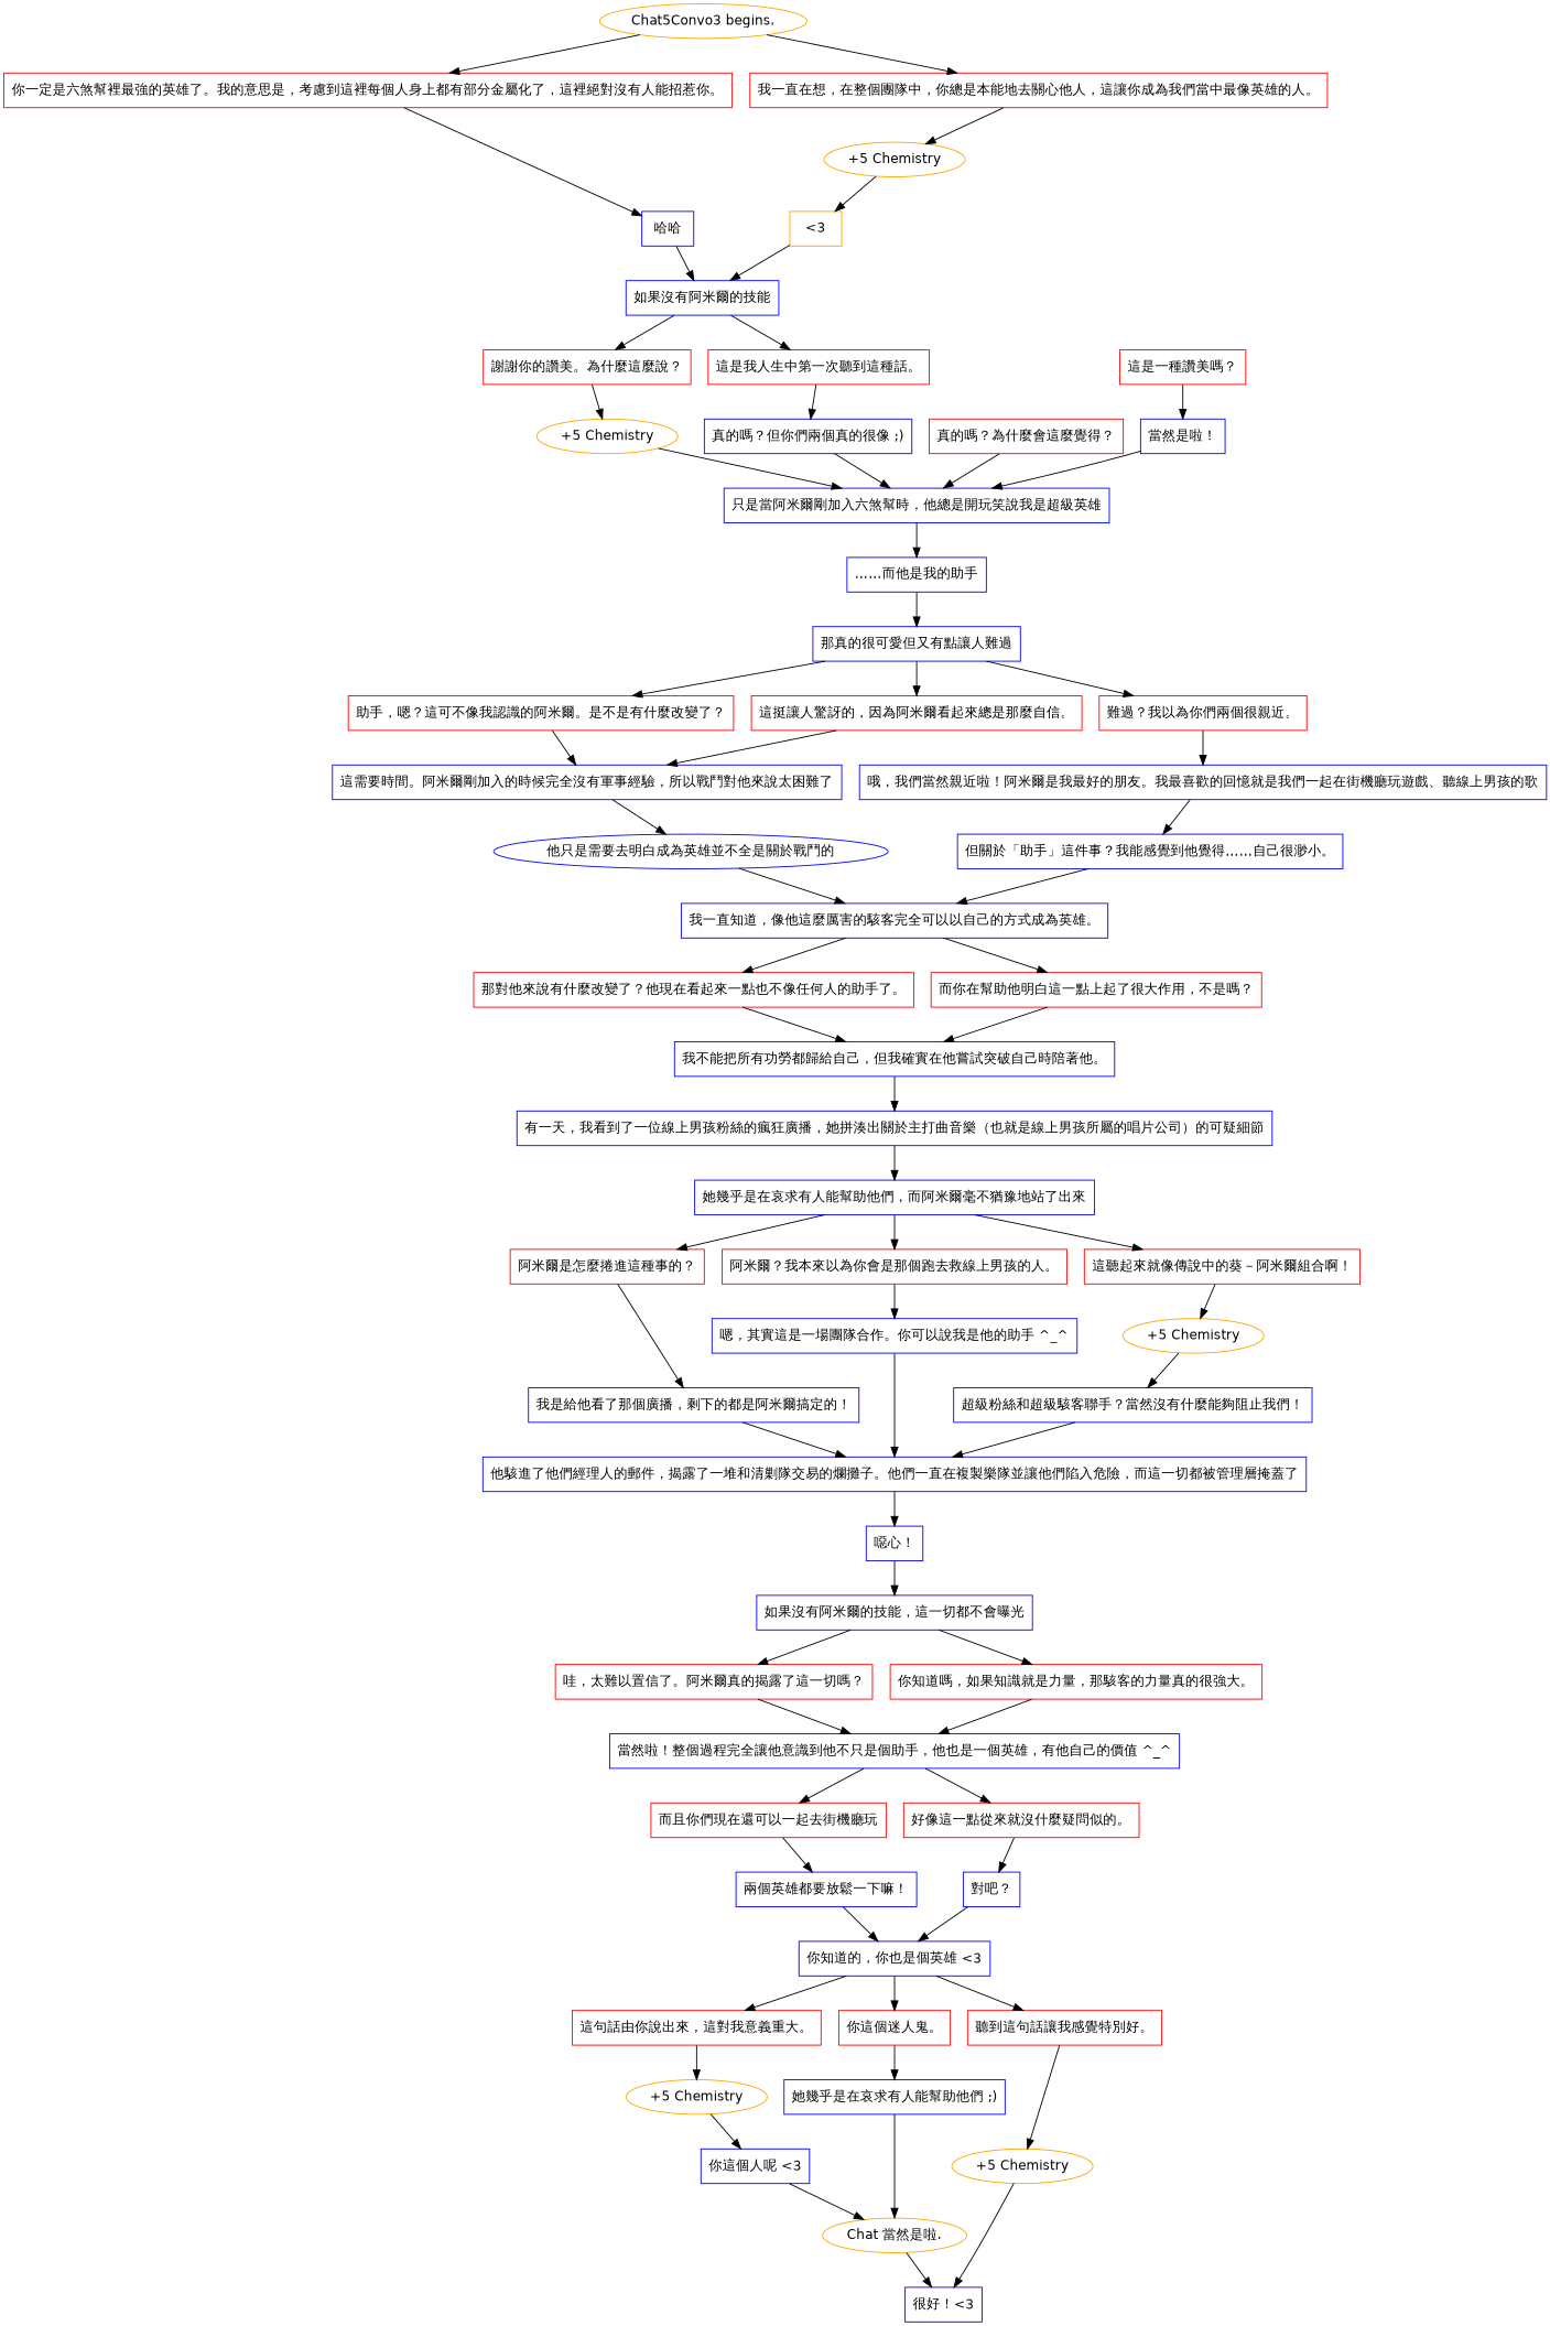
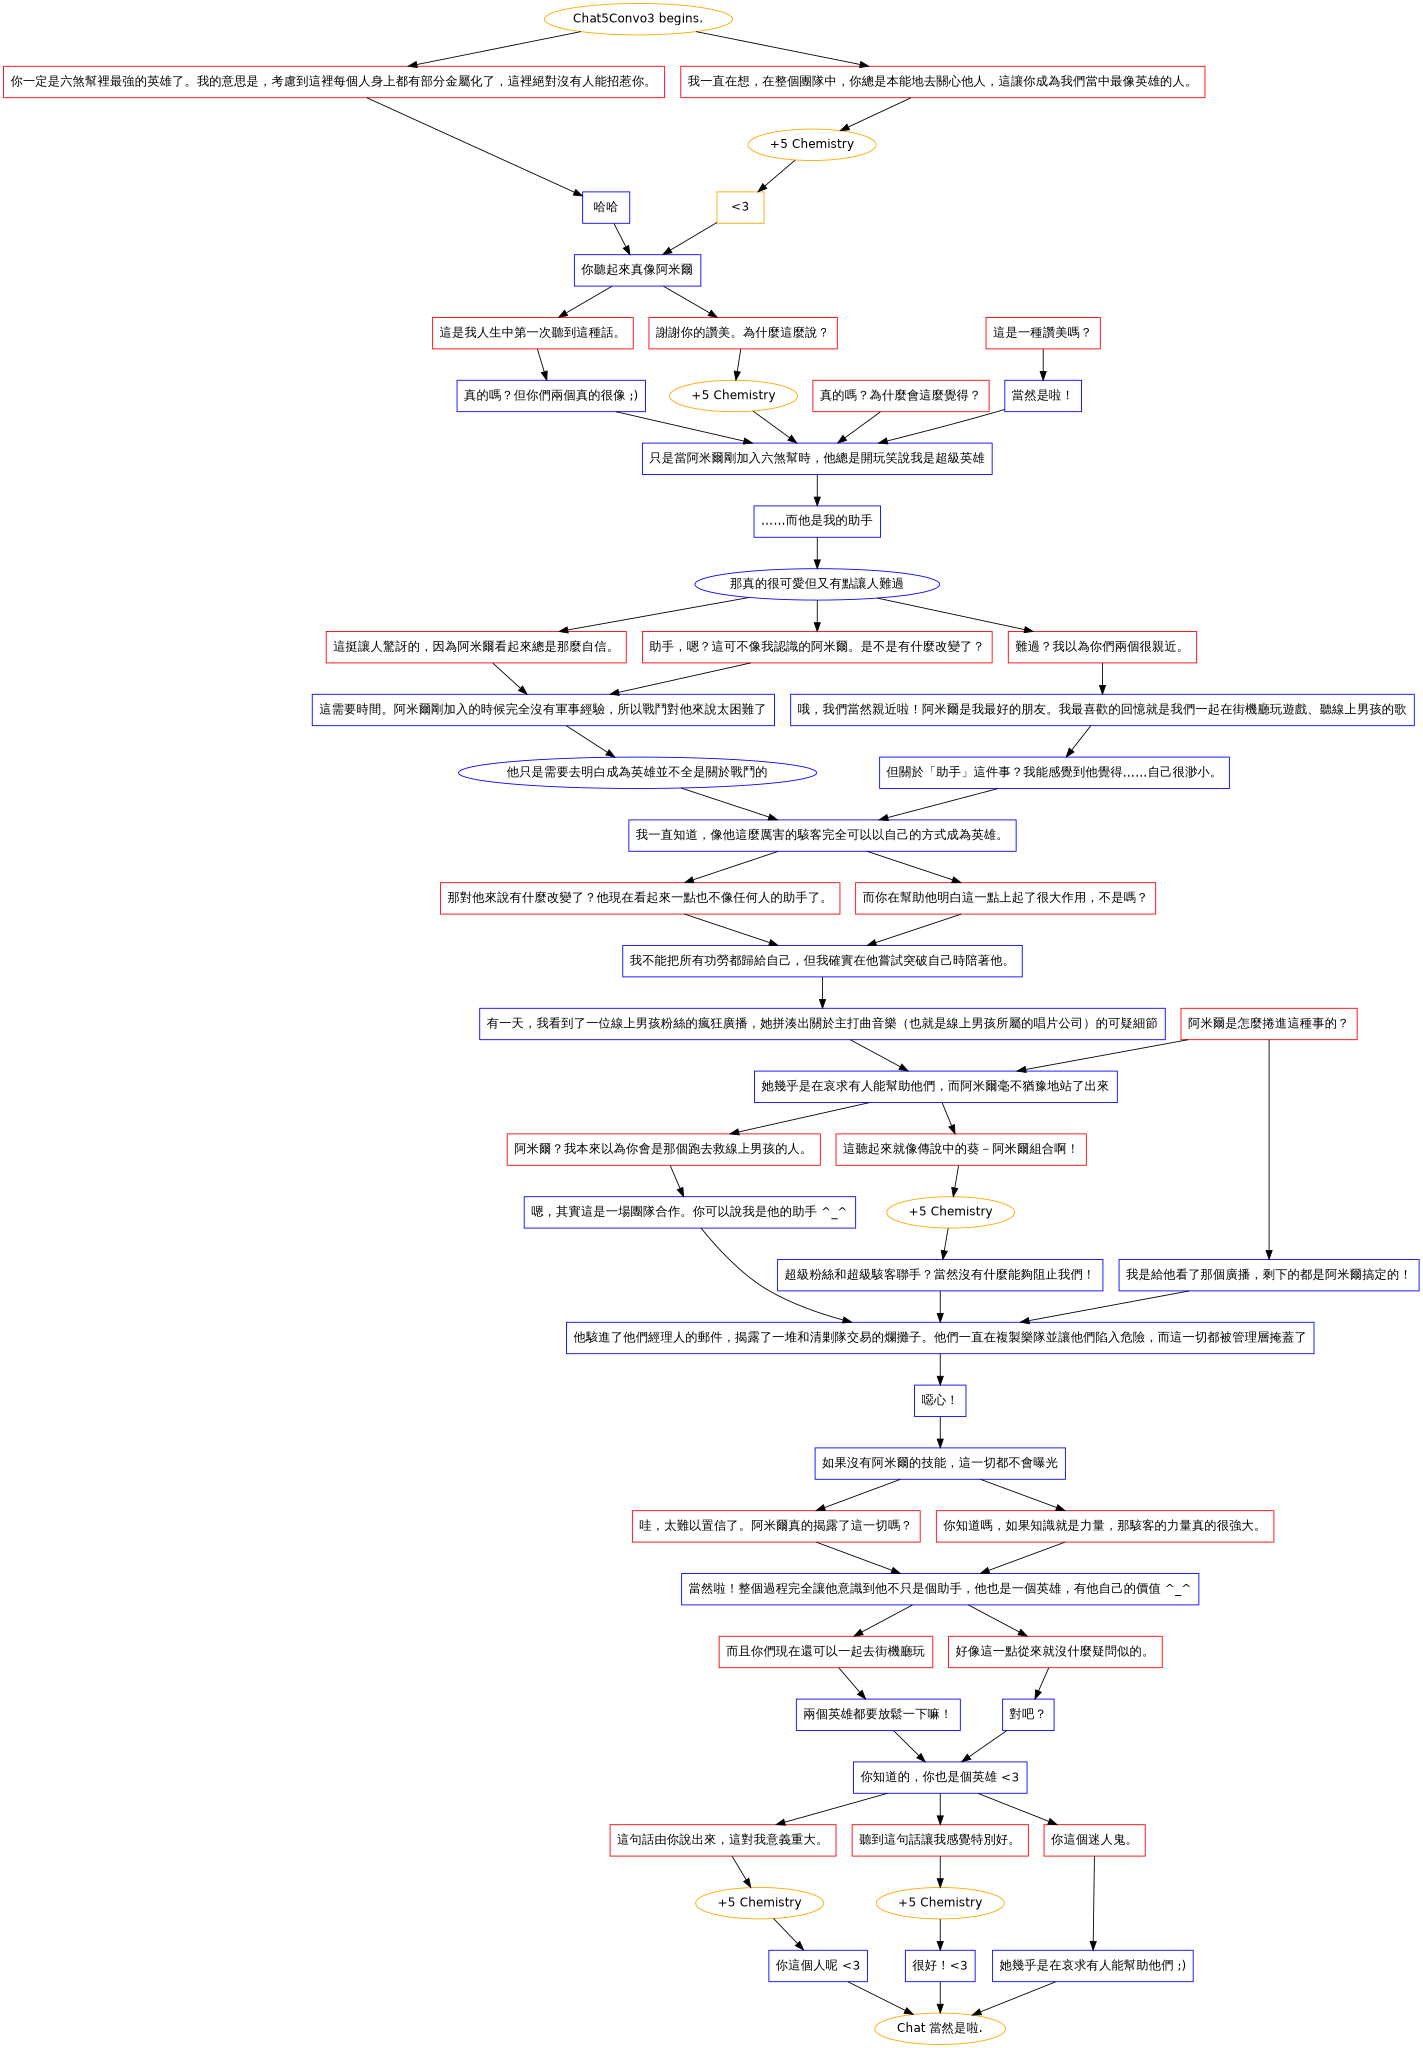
  digraph {
    fontname="DejaVu Sans"
    node [color=blue fontname="DejaVu Sans" shape=box]
    edge [fontname="DejaVu Sans"]
    n1 [color=orange label="Chat5Convo3 begins." shape=""]
    n2 [color=red label="你一定是六煞幫裡最強的英雄了。我的意思是，考慮到這裡每個人身上都有部分金屬化了，這裡絕對沒有人能招惹你。"]
    n3 [color=red label="我一直在想，在整個團隊中，你總是本能地去關心他人，這讓你成為我們當中最像英雄的人。"]
    n4 [label="哈哈"]
    n5 [color=orange label="+5 Chemistry" shape=""]
-   n6 [label="如果沒有阿米爾的技能"]
+   n6 [label="你聽起來真像阿米爾"]
    n7 [color=orange label="<3"]
    n8 [color=red label="這是我人生中第一次聽到這種話。"]
    n9 [color=red label="謝謝你的讚美。為什麼這麼說？"]
    n10 [label="真的嗎？但你們兩個真的很像 ;)"]
    n11 [color=orange label="+5 Chemistry" shape=""]
    n12 [color=red label="真的嗎？為什麼會這麼覺得？"]
    n13 [label="只是當阿米爾剛加入六煞幫時，他總是開玩笑說我是超級英雄"]
    n14 [color=red label="這是一種讚美嗎？"]
    n15 [label="當然是啦！"]
    n16 [label="……而他是我的助手"]
-   n17 [label="那真的很可愛但又有點讓人難過"]
+   n17 [label="那真的很可愛但又有點讓人難過" shape=ellipse]
    n18 [color=red label="這挺讓人驚訝的，因為阿米爾看起來總是那麼自信。"]
    n19 [color=red label="助手，嗯？這可不像我認識的阿米爾。是不是有什麼改變了？"]
    n20 [color=red label="難過？我以為你們兩個很親近。"]
    n21 [label="這需要時間。阿米爾剛加入的時候完全沒有軍事經驗，所以戰鬥對他來說太困難了"]
    n22 [label="哦，我們當然親近啦！阿米爾是我最好的朋友。我最喜歡的回憶就是我們一起在街機廳玩遊戲、聽線上男孩的歌"]
    n23 [label="他只是需要去明白成為英雄並不全是關於戰鬥的" shape=ellipse]
    n24 [label="但關於「助手」這件事？我能感覺到他覺得……自己很渺小。"]
    n25 [label="我一直知道，像他這麼厲害的駭客完全可以以自己的方式成為英雄。"]
    n26 [color=red label="那對他來說有什麼改變了？他現在看起來一點也不像任何人的助手了。"]
    n27 [color=red label="而你在幫助他明白這一點上起了很大作用，不是嗎？"]
    n28 [label="我不能把所有功勞都歸給自己，但我確實在他嘗試突破自己時陪著他。"]
    n29 [label="有一天，我看到了一位線上男孩粉絲的瘋狂廣播，她拼湊出關於主打曲音樂（也就是線上男孩所屬的唱片公司）的可疑細節"]
    n30 [label="她幾乎是在哀求有人能幫助他們，而阿米爾毫不猶豫地站了出來"]
    n31 [color=red label="阿米爾是怎麼捲進這種事的？"]
    n32 [color=red label="阿米爾？我本來以為你會是那個跑去救線上男孩的人。"]
    n33 [color=red label="這聽起來就像傳說中的葵－阿米爾組合啊！"]
    n34 [label="我是給他看了那個廣播，剩下的都是阿米爾搞定的！"]
    n35 [label="嗯，其實這是一場團隊合作。你可以說我是他的助手 ^_^"]
    n36 [color=orange label="+5 Chemistry" shape=""]
    n37 [label="他駭進了他們經理人的郵件，揭露了一堆和清剿隊交易的爛攤子。他們一直在複製樂隊並讓他們陷入危險，而這一切都被管理層掩蓋了"]
    n38 [label="超級粉絲和超級駭客聯手？當然沒有什麼能夠阻止我們！"]
    n39 [label="噁心！"]
    n40 [label="如果沒有阿米爾的技能，這一切都不會曝光"]
    n41 [color=red label="哇，太難以置信了。阿米爾真的揭露了這一切嗎？"]
    n42 [color=red label="你知道嗎，如果知識就是力量，那駭客的力量真的很強大。"]
    n43 [label="當然啦！整個過程完全讓他意識到他不只是個助手，他也是一個英雄，有他自己的價值 ^_^"]
    n44 [color=red label="而且你們現在還可以一起去街機廳玩"]
    n45 [color=red label="好像這一點從來就沒什麼疑問似的。"]
    n46 [label="兩個英雄都要放鬆一下嘛！"]
    n47 [label="對吧？"]
    n48 [label="你知道的，你也是個英雄 <3"]
    n49 [color=red label="這句話由你說出來，這對我意義重大。"]
    n50 [color=red label="聽到這句話讓我感覺特別好。"]
    n51 [color=red label="你這個迷人鬼。"]
    n52 [color=orange label="+5 Chemistry" shape=""]
    n53 [color=orange label="+5 Chemistry" shape=""]
    n54 [label="她幾乎是在哀求有人能幫助他們 ;)"]
    n55 [label="你這個人呢 <3"]
    n56 [label="很好！<3"]
    n57 [color=orange label="Chat 當然是啦." shape=""]
    n1 -> n2
    n1 -> n3
    n2 -> n4
    n3 -> n5
    n4 -> n6
    n5 -> n7
    n6 -> n8
    n6 -> n9
    n7 -> n6
    n8 -> n10
    n9 -> n11
    n10 -> n13
    n11 -> n13
    n12 -> n13
    n13 -> n16
    n14 -> n15
    n15 -> n13
    n16 -> n17
    n17 -> n18
    n17 -> n19
    n17 -> n20
    n18 -> n21
    n19 -> n21
    n20 -> n22
    n21 -> n23
    n22 -> n24
    n23 -> n25
    n24 -> n25
    n25 -> n26
    n25 -> n27
    n26 -> n28
    n27 -> n28
    n28 -> n29
    n29 -> n30
-   n30 -> n31
+   n31 -> n30
    n30 -> n32
    n30 -> n33
    n31 -> n34
    n32 -> n35
    n33 -> n36
    n34 -> n37
    n35 -> n37
    n36 -> n38
    n37 -> n39
    n38 -> n37
    n39 -> n40
    n40 -> n41
    n40 -> n42
    n41 -> n43
    n42 -> n43
    n43 -> n44
    n43 -> n45
    n44 -> n46
    n45 -> n47
    n46 -> n48
    n47 -> n48
    n48 -> n49
    n48 -> n50
    n48 -> n51
    n49 -> n52
    n50 -> n53
    n51 -> n54
    n52 -> n55
    n53 -> n56
    n54 -> n57
    n55 -> n57
-   n57 -> n56
+   n56 -> n57
  }
